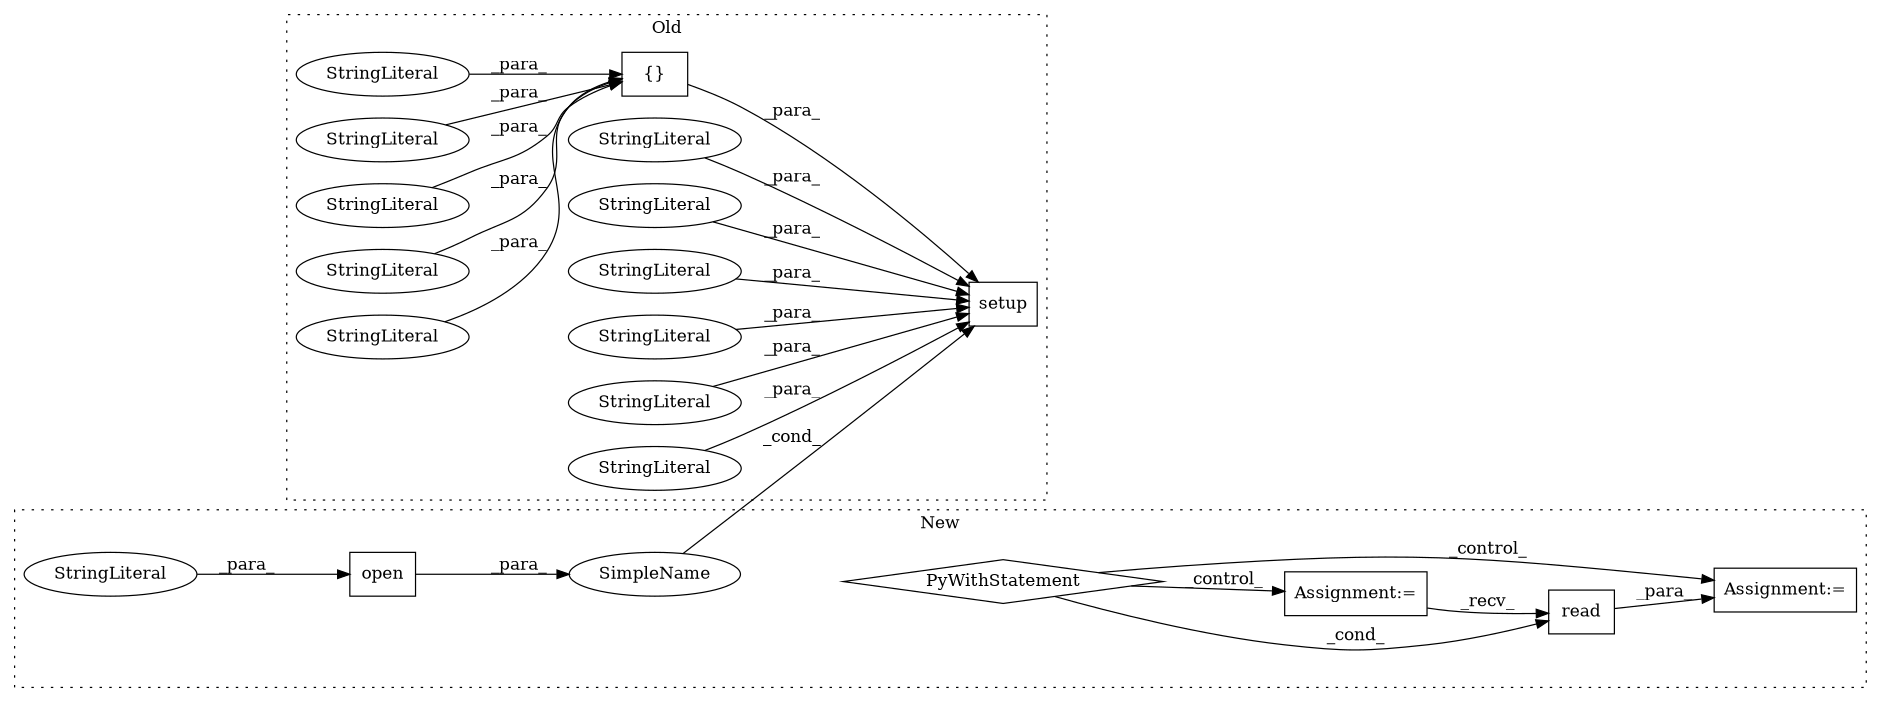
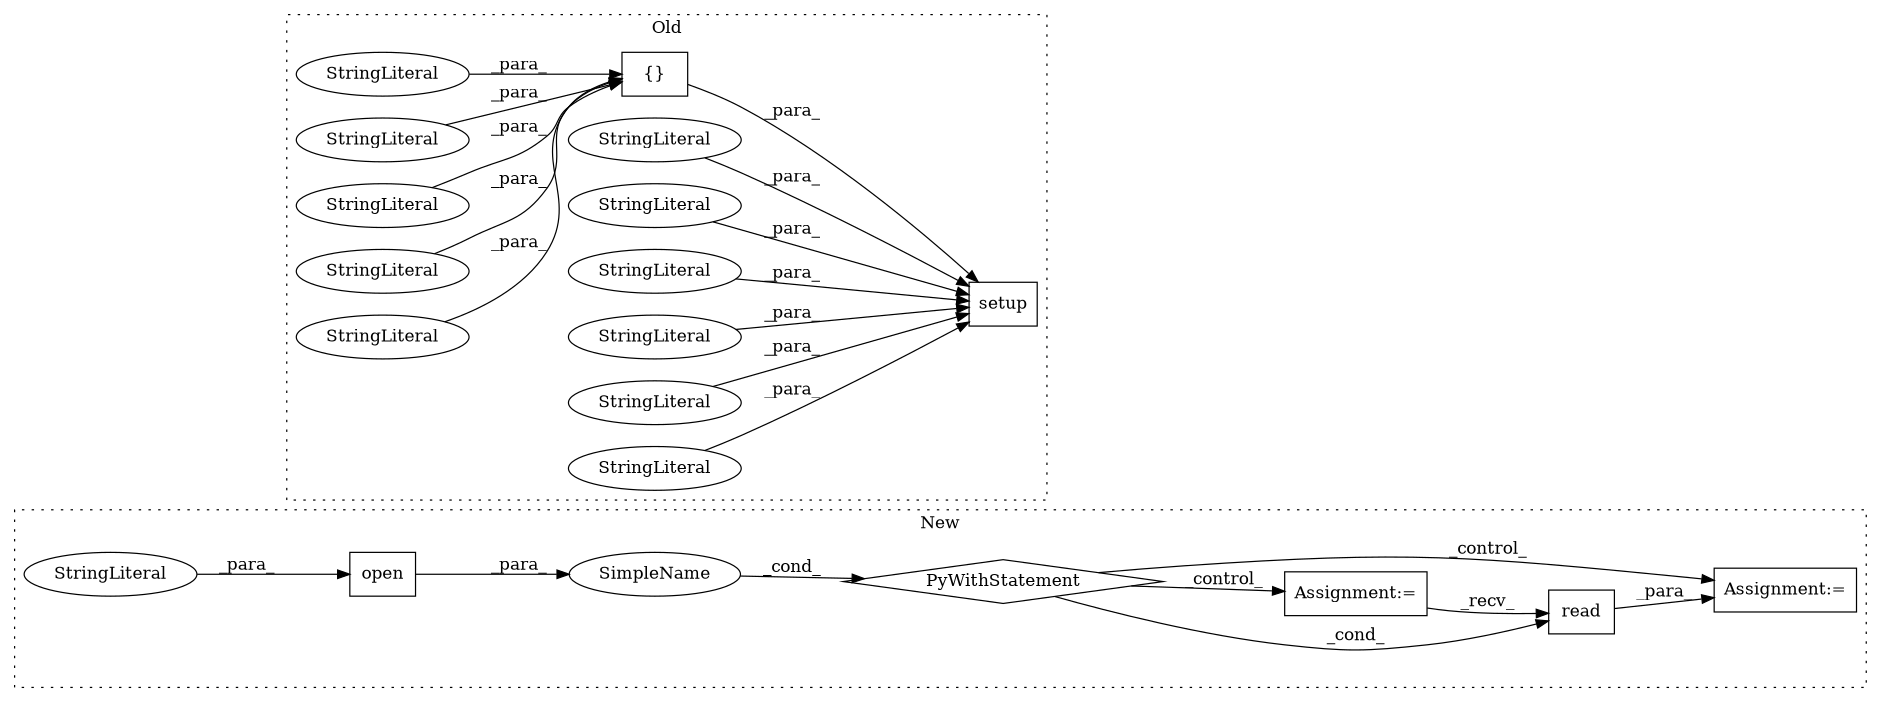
  digraph {
    rankdir=LR
    node [a=45 l=10 shape=ellipse]
    n1 [a=32 l="6,1" label=setup s="83,973" shape=box]
    n2 [a=4 l="1,1" label="{}" s="329,405" shape=box]
    n3 [l=5 label=StringLiteral s=330]
    n4 [l=20 label=StringLiteral s=374]
    n5 [l=15 label=StringLiteral s=358]
    n6 [label=StringLiteral s=347]
    n7 [label=StringLiteral s=336]
    n8 [l=55 label=StringLiteral s=261]
    n9 [l=14 label=StringLiteral s=159]
    n10 [l=21 label=StringLiteral s=239]
    n11 [l=7 label=StringLiteral s=115]
    n12 [l=36 label=StringLiteral s=196]
    n13 [l=35 label=StringLiteral s=123]
    n14 [a=104 l="10,2" label=PyWithStatement s="227,297" shape=diamond]
    n15 [a=42 label=SimpleName l=""]
    n16 [a=32 l=6 label=read s=419 shape=box]
    n17 [a=7 l=1 label="Assignment:=" s=361 shape=box]
    n18 [a=7 l=12 label="Assignment:=" s=333 shape=box]
    n19 [a=32 l="5,1" label=open s="244,296" shape=box]
    n20 [l=6 label=StringLiteral s=290]
    subgraph cluster_1 {
      label=Old
      style=dotted
      n1
      n2
      n3
      n4
      n5
      n6
      n7
      n8
      n9
      n10
      n11
      n12
      n13
    }
    subgraph cluster_2 {
      label=New
      style=dotted
      n14
      n15
      n16
      n17
      n18
      n19
      n20
    }
    n2 -> n1 [label=_para_]
    n3 -> n2 [label=_para_]
    n4 -> n2 [label=_para_]
    n5 -> n2 [label=_para_]
    n6 -> n2 [label=_para_]
    n7 -> n2 [label=_para_]
    n8 -> n1 [label=_para_]
    n9 -> n1 [label=_para_]
    n10 -> n1 [label=_para_]
    n11 -> n1 [label=_para_]
    n12 -> n1 [label=_para_]
    n13 -> n1 [label=_para_]
    n14 -> n16 [label=_cond_]
    n14 -> n17 [label=_control_]
    n14 -> n18 [label=_control_]
-   n15 -> n1 [label=_cond_]
+   n15 -> n14 [label=_cond_]
    n16 -> n17 [label=_para_]
    n18 -> n16 [label=_recv_]
    n19 -> n15 [label=_para_]
    n20 -> n19 [label=_para_]
  }
